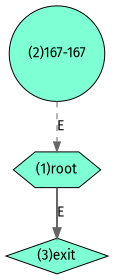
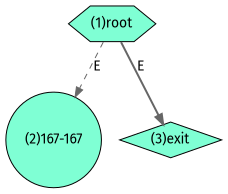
  digraph {
    fontname="Fira Sans"
    node [fillcolor=aquamarine fontname="Fira Sans" style=filled]
    edge [color=gray40 fontname="Fira Sans"]
    n1 [label="(1)root" shape=hexagon]
    n2 [label="(2)167-167" shape=circle]
    n3 [label="(3)exit" shape=diamond]
-   n2 -> n1 [label=E style=dashed]
+   n1 -> n2 [label=E style=dashed]
    n1 -> n3 [label=E style=bold]
  }
